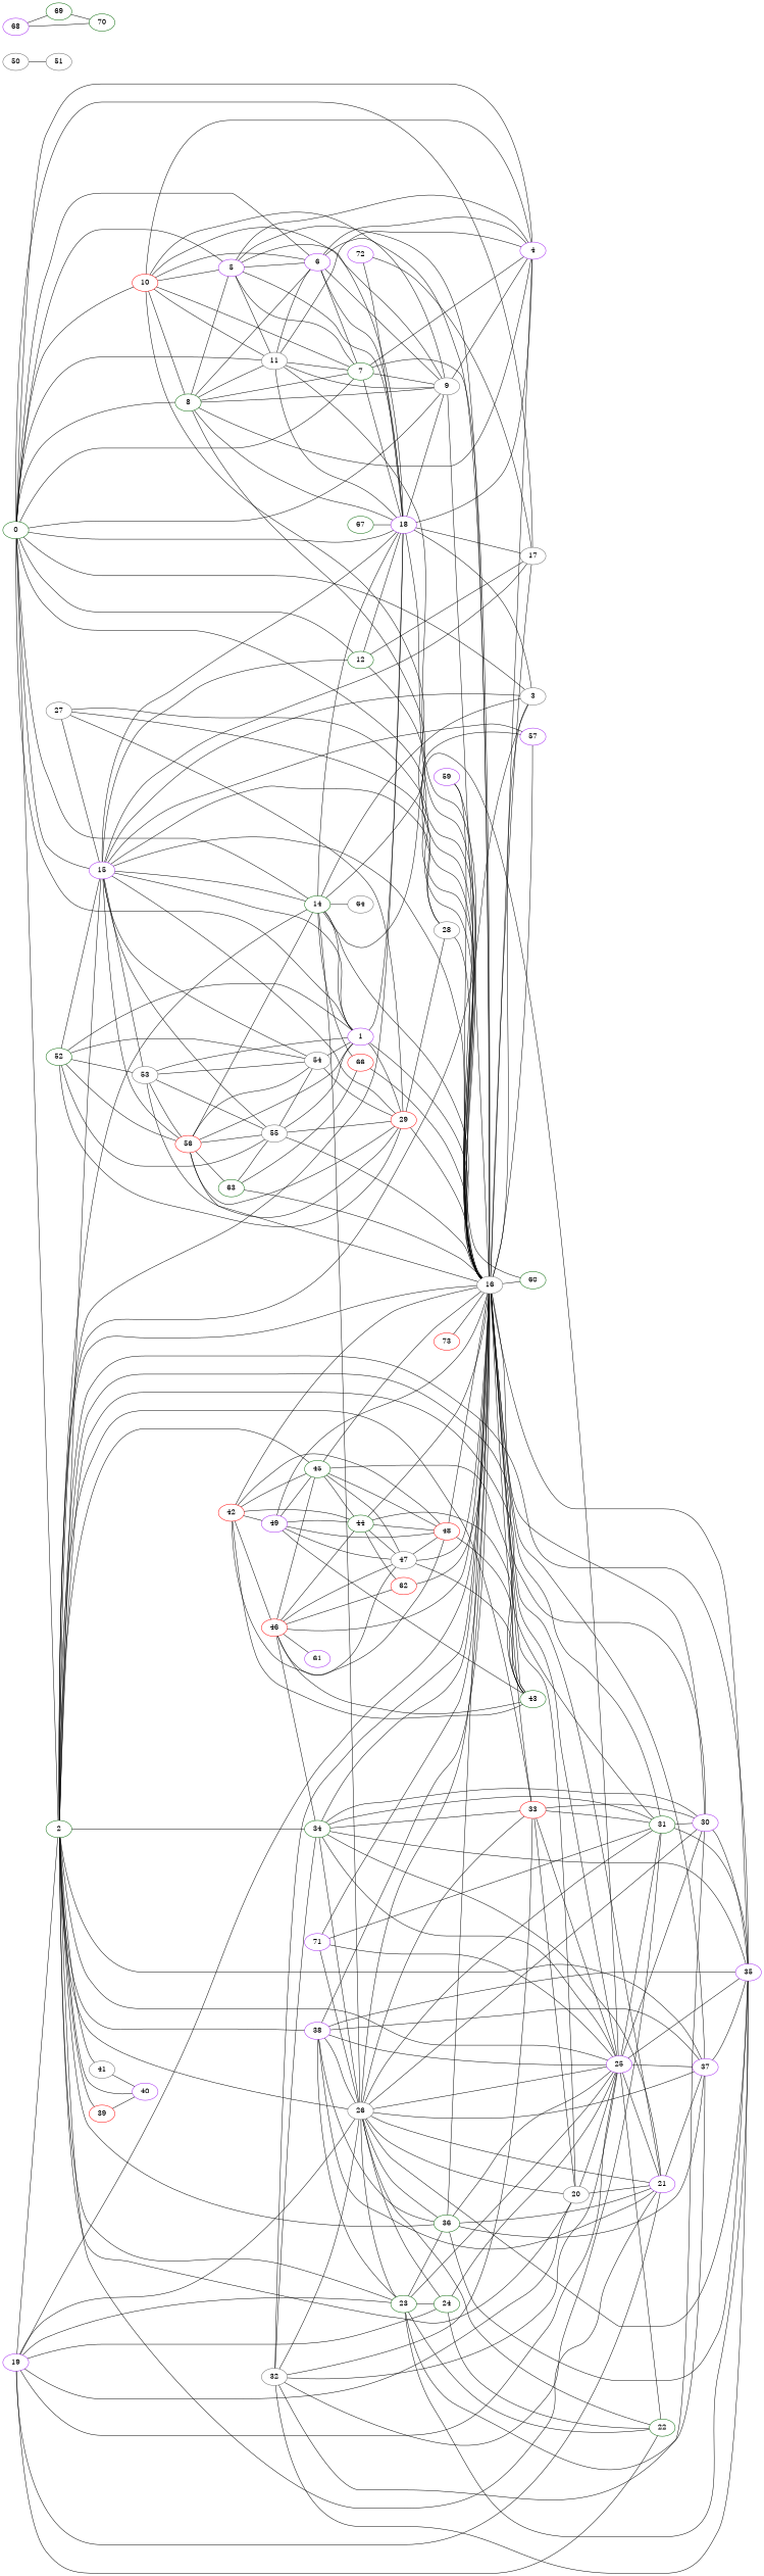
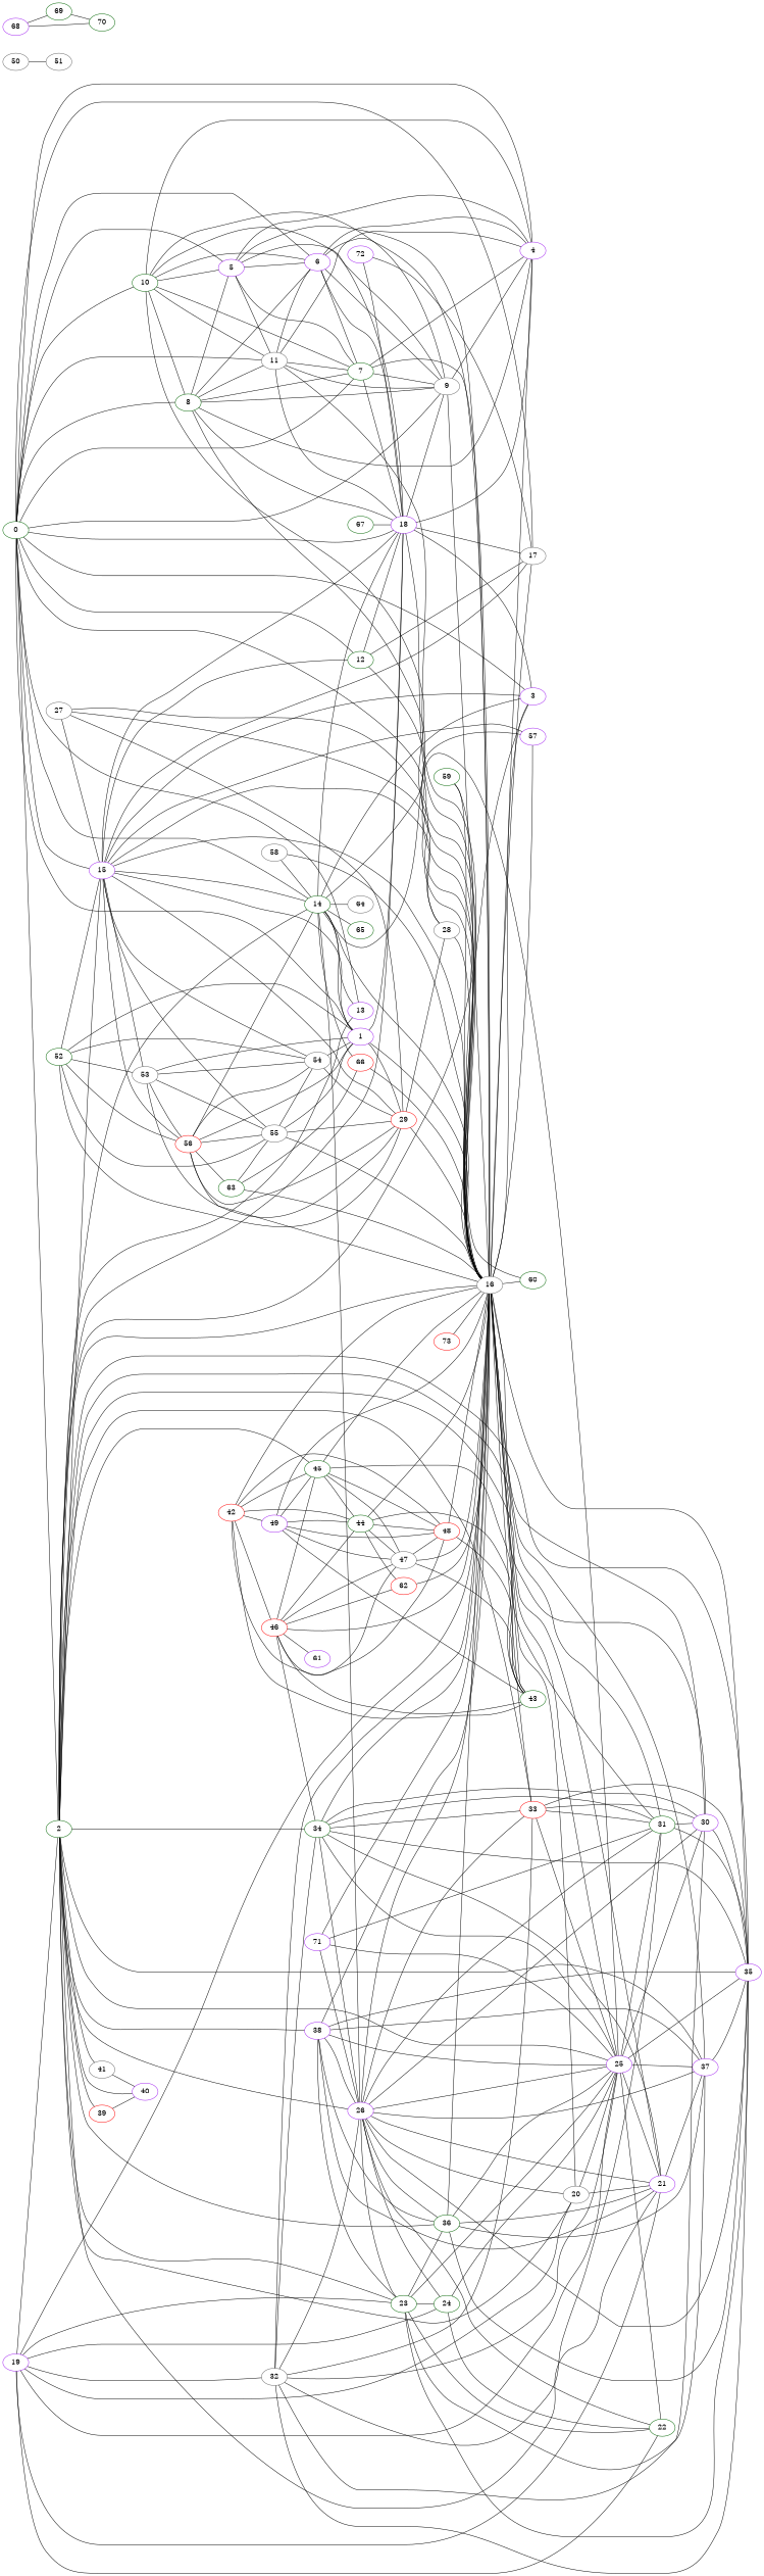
  graph {
    rankdir=LR
    node [color=purple]
    0 [color=darkgreen]
    1
    2 [color=darkgreen]
-   3 [color=gray40]
+   3
    4
    5
    6
    7 [color=darkgreen]
    8 [color=darkgreen]
    9 [color=gray40]
-   10 [color=red]
+   10 [color=darkgreen]
    11 [color=gray40]
    12 [color=darkgreen]
+   13
    14 [color=darkgreen]
    15
    16 [color=gray40]
    17 [color=gray40]
    18
    29 [color=red]
    20 [color=gray40]
    21
    23 [color=darkgreen]
    25
-   26 [color=gray40]
+   26
    30
    31 [color=darkgreen]
    33 [color=red]
    34 [color=darkgreen]
    35
    36 [color=darkgreen]
    37
    38
    39 [color=red]
    40
    41 [color=gray40]
    45 [color=darkgreen]
    57
    64 [color=gray40]
+   65 [color=darkgreen]
    66 [color=red]
    28 [color=gray40]
    53 [color=gray40]
    54 [color=gray40]
    55 [color=gray40]
    56 [color=red]
    43 [color=darkgreen]
    60 [color=darkgreen]
    22 [color=darkgreen]
    24 [color=darkgreen]
    32 [color=gray40]
    63 [color=darkgreen]
    19
    27 [color=gray40]
    42 [color=red]
    44 [color=darkgreen]
    46 [color=red]
    47 [color=gray40]
    48 [color=red]
    49
    62 [color=red]
    61
    50 [color=gray40]
    51 [color=gray40]
    52 [color=darkgreen]
-   59
+   58 [color=gray40]
+   59 [color=darkgreen]
    67 [color=darkgreen]
    69 [color=darkgreen]
    68
    70 [color=darkgreen]
    71
    72
    73 [color=red]
    0 -- 1
    0 -- 2
    0 -- 3
    0 -- 4
    0 -- 5
    0 -- 6
    0 -- 7
    0 -- 8
    0 -- 9
    0 -- 10
    0 -- 11
    0 -- 12
+   0 -- 13
    0 -- 14
    0 -- 15
    0 -- 16
    0 -- 17
    0 -- 18
    1 -- 16
    1 -- 18
    1 -- 29
    2 -- 3
+   2 -- 13
    2 -- 14
    2 -- 15
    2 -- 16
    2 -- 18
    2 -- 20
    2 -- 21
    2 -- 23
    2 -- 25
    2 -- 26
    2 -- 30
    2 -- 31
    2 -- 33
    2 -- 34
    2 -- 35
    2 -- 36
    2 -- 37
    2 -- 38
    2 -- 39
    2 -- 40
    2 -- 41
    2 -- 45
    5 -- 4
    5 -- 6
    5 -- 7
    5 -- 9
    5 -- 11
    5 -- 16
-   5 -- 18
    6 -- 4
    6 -- 7
    6 -- 9
    6 -- 16
    6 -- 18
    7 -- 4
    7 -- 9
    7 -- 16
    7 -- 18
    8 -- 4
    8 -- 5
    8 -- 6
    8 -- 7
    8 -- 9
    8 -- 11
    8 -- 16
    8 -- 18
    9 -- 4
    9 -- 16
    10 -- 4
    10 -- 5
    10 -- 6
    10 -- 7
    10 -- 8
    10 -- 9
    10 -- 11
    10 -- 16
    10 -- 18
    11 -- 4
    11 -- 6
    11 -- 7
    11 -- 9
    11 -- 16
    11 -- 18
    12 -- 16
    12 -- 17
    12 -- 18
    14 -- 1
    14 -- 3
+   14 -- 13
    14 -- 16
    14 -- 18
    14 -- 25
    14 -- 26
    14 -- 57
    14 -- 64
+   14 -- 65
    14 -- 66
    15 -- 1
    15 -- 3
    15 -- 12
    15 -- 14
    15 -- 16
    15 -- 17
    15 -- 18
    15 -- 29
    15 -- 57
    15 -- 28
    15 -- 53
    15 -- 54
    15 -- 55
    15 -- 56
    16 -- 3
    16 -- 4
    16 -- 17
    16 -- 21
    16 -- 25
    16 -- 30
    16 -- 31
    16 -- 33
    16 -- 35
    16 -- 37
    16 -- 57
    16 -- 43
    16 -- 60
    18 -- 3
    18 -- 4
    18 -- 9
    18 -- 16
    18 -- 17
    29 -- 16
    29 -- 28
    20 -- 16
    20 -- 21
    20 -- 25
    21 -- 37
    23 -- 25
    23 -- 35
    23 -- 36
    23 -- 37
    23 -- 22
    23 -- 24
    25 -- 21
    25 -- 30
    25 -- 31
    25 -- 35
    25 -- 37
    25 -- 22
    26 -- 16
    26 -- 20
    26 -- 21
    26 -- 23
    26 -- 25
    26 -- 30
    26 -- 31
    26 -- 33
    26 -- 35
    26 -- 36
    26 -- 37
    26 -- 22
    26 -- 24
    30 -- 35
    31 -- 30
    31 -- 35
    33 -- 25
    33 -- 30
    33 -- 31
-   33 -- 20
+   33 -- 35
    34 -- 16
    34 -- 21
    34 -- 25
    34 -- 26
    34 -- 30
    34 -- 31
    34 -- 33
    34 -- 35
    36 -- 16
    36 -- 21
    36 -- 25
    36 -- 35
    36 -- 37
    37 -- 35
    38 -- 16
    38 -- 21
    38 -- 23
    38 -- 25
    38 -- 26
    38 -- 35
    38 -- 36
    38 -- 37
    39 -- 40
    41 -- 40
    45 -- 16
    45 -- 43
    45 -- 44
    45 -- 47
    45 -- 48
    66 -- 16
    28 -- 16
    53 -- 1
    53 -- 29
    53 -- 54
    53 -- 55
    53 -- 56
    54 -- 1
    54 -- 29
    55 -- 1
    55 -- 16
    55 -- 29
    55 -- 54
    56 -- 1
    56 -- 14
    56 -- 16
    56 -- 29
    56 -- 54
    56 -- 55
    56 -- 63
    24 -- 25
    24 -- 22
    32 -- 16
    32 -- 25
    32 -- 26
    32 -- 30
    32 -- 31
    32 -- 33
    32 -- 34
    32 -- 35
    63 -- 16
    63 -- 66
    63 -- 55
    19 -- 2
    19 -- 16
    19 -- 20
    19 -- 21
    19 -- 23
    19 -- 25
-   19 -- 26
+   19 -- 32
    19 -- 22
    19 -- 24
    27 -- 15
    27 -- 16
    27 -- 29
    27 -- 28
    42 -- 16
    42 -- 45
    42 -- 43
    42 -- 44
    42 -- 46
    42 -- 47
    42 -- 48
    42 -- 49
    44 -- 16
    44 -- 43
    44 -- 47
    44 -- 48
    44 -- 62
    46 -- 16
    46 -- 34
    46 -- 45
    46 -- 43
    46 -- 44
    46 -- 47
    46 -- 48
    46 -- 62
    46 -- 61
    47 -- 16
    47 -- 43
    47 -- 48
    48 -- 16
    48 -- 43
    49 -- 16
    49 -- 45
    49 -- 43
    49 -- 44
    49 -- 47
    49 -- 48
    62 -- 16
    50 -- 51
    52 -- 1
    52 -- 15
    52 -- 29
    52 -- 53
    52 -- 54
    52 -- 55
    52 -- 56
+   58 -- 14
+   58 -- 16
    59 -- 16
    59 -- 60
    67 -- 18
    69 -- 70
    68 -- 69
    68 -- 70
    71 -- 16
    71 -- 25
    71 -- 26
    71 -- 31
    72 -- 17
    72 -- 18
    73 -- 16
  }
